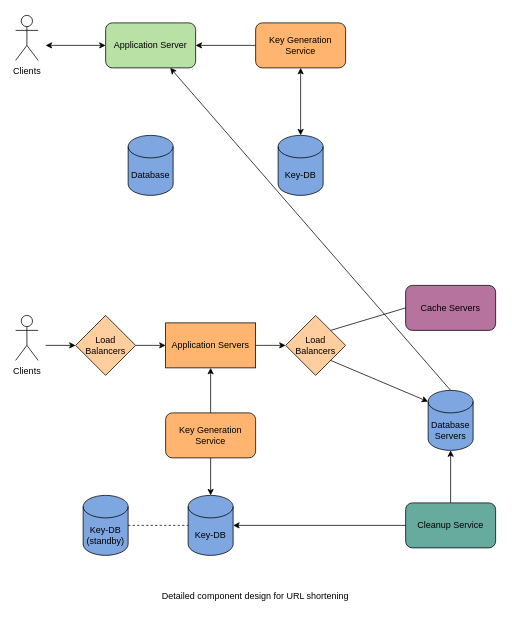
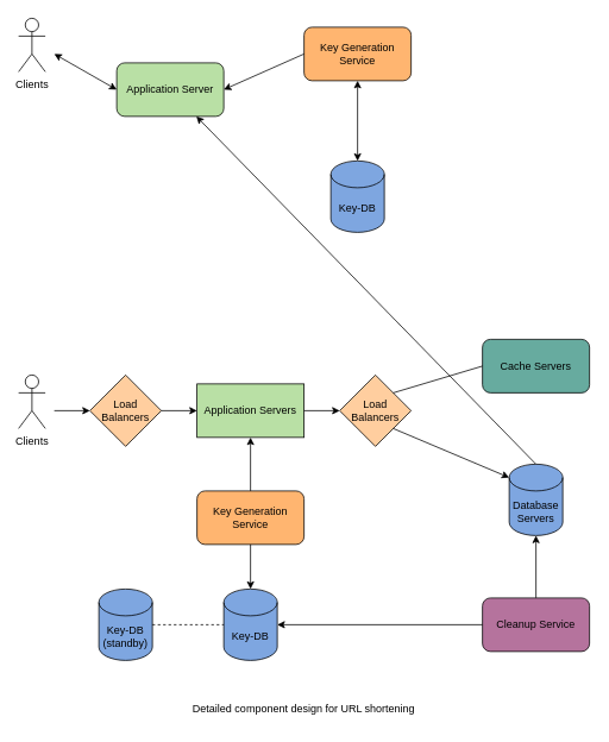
  <mxCell id="0" />
  <mxCell id="1" parent="0" />
  <mxCell id="2" value="Clients" style="shape=umlActor;verticalLabelPosition=bottom;verticalAlign=top;html=1;outlineConnect=0;" parent="1" vertex="1"><mxGeometry x="20" y="20" width="30" height="60" as="geometry" /></mxCell>
- <mxCell id="3" value="Application Server" style="rounded=1;whiteSpace=wrap;html=1;fillColor=#B9E0A5;" parent="1" vertex="1"><mxGeometry x="140" y="30" width="120" height="60" as="geometry" /></mxCell>
+ <mxCell id="3" value="Application Server" style="rounded=1;whiteSpace=wrap;html=1;fillColor=#B9E0A5;" parent="1" vertex="1"><mxGeometry x="130" y="70" width="120" height="60" as="geometry" /></mxCell>
  <mxCell id="4" value="Key Generation Service" style="rounded=1;whiteSpace=wrap;html=1;fillColor=#FFB570;" parent="1" vertex="1"><mxGeometry x="340" y="30" width="120" height="60" as="geometry" /></mxCell>
- <mxCell id="5" value="Database" style="shape=cylinder3;whiteSpace=wrap;html=1;boundedLbl=1;backgroundOutline=1;size=15;fillColor=#7EA6E0;strokeColor=#000000;" parent="1" vertex="1"><mxGeometry x="170" y="180" width="60" height="80" as="geometry" /></mxCell>
  <mxCell id="6" value="Key-DB" style="shape=cylinder3;whiteSpace=wrap;html=1;boundedLbl=1;backgroundOutline=1;size=15;fillColor=#7EA6E0;" parent="1" vertex="1"><mxGeometry x="370" y="180" width="60" height="80" as="geometry" /></mxCell>
  <mxCell id="7" value="" style="endArrow=classic;startArrow=classic;html=1;rounded=0;entryX=0;entryY=0.5;entryDx=0;entryDy=0;" parent="1" target="3" edge="1"><mxGeometry width="50" height="50" relative="1" as="geometry"><mxPoint x="60" y="60" as="sourcePoint" /><mxPoint x="290" y="310" as="targetPoint" /></mxGeometry></mxCell>
  <mxCell id="8" value="" style="endArrow=classic;startArrow=classic;html=1;rounded=0;entryX=0.5;entryY=1;entryDx=0;entryDy=0;exitX=0.5;exitY=0;exitDx=0;exitDy=0;exitPerimeter=0;" parent="1" source="6" target="4" edge="1"><mxGeometry width="50" height="50" relative="1" as="geometry"><mxPoint x="80" y="80" as="sourcePoint" /><mxPoint x="160" y="80" as="targetPoint" /></mxGeometry></mxCell>
  <mxCell id="9" value="" style="endArrow=classic;html=1;rounded=0;entryX=1;entryY=0.5;entryDx=0;entryDy=0;exitX=0;exitY=0.5;exitDx=0;exitDy=0;" parent="1" source="4" target="3" edge="1"><mxGeometry width="50" height="50" relative="1" as="geometry"><mxPoint x="240" y="360" as="sourcePoint" /><mxPoint x="290" y="310" as="targetPoint" /></mxGeometry></mxCell>
  <mxCell id="10" value="Clients" style="shape=umlActor;verticalLabelPosition=bottom;verticalAlign=top;html=1;outlineConnect=0;" parent="1" vertex="1"><mxGeometry x="20" y="420" width="30" height="60" as="geometry" /></mxCell>
  <mxCell id="11" value="Load Balancers" style="rhombus;whiteSpace=wrap;html=1;fillColor=#FFCE9F;" parent="1" vertex="1"><mxGeometry x="100" y="420" width="80" height="80" as="geometry" /></mxCell>
  <mxCell id="12" value="Load Balancers" style="rhombus;whiteSpace=wrap;html=1;fillColor=#FFCE9F;" parent="1" vertex="1"><mxGeometry x="380" y="420" width="80" height="80" as="geometry" /></mxCell>
- <mxCell id="13" value="Cache Servers" style="rounded=1;whiteSpace=wrap;html=1;fillColor=#b5739d;" parent="1" vertex="1"><mxGeometry x="540" y="380" width="120" height="60" as="geometry" /></mxCell>
- <mxCell id="14" value="Application Servers" style="rounded=0;whiteSpace=wrap;html=1;fillColor=#ffb570;" parent="1" vertex="1"><mxGeometry x="220" y="430" width="120" height="60" as="geometry" /></mxCell>
+ <mxCell id="13" value="Cache Servers" style="rounded=1;whiteSpace=wrap;html=1;fillColor=#67AB9F;" parent="1" vertex="1"><mxGeometry x="540" y="380" width="120" height="60" as="geometry" /></mxCell>
+ <mxCell id="14" value="Application Servers" style="rounded=0;whiteSpace=wrap;html=1;fillColor=#B9E0A5;" parent="1" vertex="1"><mxGeometry x="220" y="430" width="120" height="60" as="geometry" /></mxCell>
  <mxCell id="15" value="Key-DB" style="shape=cylinder3;whiteSpace=wrap;html=1;boundedLbl=1;backgroundOutline=1;size=15;fillColor=#7EA6E0;" parent="1" vertex="1"><mxGeometry x="250" y="660" width="60" height="80" as="geometry" /></mxCell>
  <mxCell id="16" value="Key-DB (standby)" style="shape=cylinder3;whiteSpace=wrap;html=1;boundedLbl=1;backgroundOutline=1;size=15;fillColor=#7EA6E0;" parent="1" vertex="1"><mxGeometry x="110" y="660" width="60" height="80" as="geometry" /></mxCell>
- <mxCell id="17" value="Cleanup Service" style="rounded=1;whiteSpace=wrap;html=1;fillColor=#67ab9f;" parent="1" vertex="1"><mxGeometry x="540" y="670" width="120" height="60" as="geometry" /></mxCell>
+ <mxCell id="17" value="Cleanup Service" style="rounded=1;whiteSpace=wrap;html=1;fillColor=#B5739D;" parent="1" vertex="1"><mxGeometry x="540" y="670" width="120" height="60" as="geometry" /></mxCell>
  <mxCell id="18" value="Key Generation Service" style="rounded=1;whiteSpace=wrap;html=1;fillColor=#FFB570;" parent="1" vertex="1"><mxGeometry x="220" y="550" width="120" height="60" as="geometry" /></mxCell>
  <mxCell id="19" value="" style="endArrow=classic;html=1;rounded=0;entryX=0;entryY=0.5;entryDx=0;entryDy=0;" parent="1" target="11" edge="1"><mxGeometry width="50" height="50" relative="1" as="geometry"><mxPoint x="60" y="460" as="sourcePoint" /><mxPoint x="270" y="70" as="targetPoint" /></mxGeometry></mxCell>
  <mxCell id="20" value="" style="endArrow=classic;html=1;rounded=0;entryX=0;entryY=0.5;entryDx=0;entryDy=0;exitX=1;exitY=0.5;exitDx=0;exitDy=0;" parent="1" source="11" target="14" edge="1"><mxGeometry width="50" height="50" relative="1" as="geometry"><mxPoint x="70" y="470" as="sourcePoint" /><mxPoint x="110" y="470" as="targetPoint" /></mxGeometry></mxCell>
  <mxCell id="21" value="" style="endArrow=classic;html=1;rounded=0;entryX=0;entryY=0.5;entryDx=0;entryDy=0;exitX=1;exitY=0.5;exitDx=0;exitDy=0;" parent="1" source="14" target="12" edge="1"><mxGeometry width="50" height="50" relative="1" as="geometry"><mxPoint x="80" y="480" as="sourcePoint" /><mxPoint x="120" y="480" as="targetPoint" /></mxGeometry></mxCell>
  <mxCell id="22" value="Database Servers" style="shape=cylinder3;whiteSpace=wrap;html=1;boundedLbl=1;backgroundOutline=1;size=15;fillColor=#7EA6E0;" parent="1" vertex="1"><mxGeometry x="570" y="520" width="60" height="80" as="geometry" /></mxCell>
  <mxCell id="23" value="" style="endArrow=classic;html=1;rounded=0;entryX=0;entryY=0;entryDx=0;entryDy=15;exitX=1;exitY=1;exitDx=0;exitDy=0;entryPerimeter=0;" parent="1" source="12" target="22" edge="1"><mxGeometry width="50" height="50" relative="1" as="geometry"><mxPoint x="350" y="470" as="sourcePoint" /><mxPoint x="390" y="470" as="targetPoint" /></mxGeometry></mxCell>
  <mxCell id="24" value="" style="endArrow=classic;html=1;rounded=0;exitX=0.5;exitY=0;exitDx=0;exitDy=0;exitPerimeter=0;" parent="1" source="22" target="3" edge="1"><mxGeometry width="50" height="50" relative="1" as="geometry"><mxPoint x="360" y="480" as="sourcePoint" /><mxPoint x="400" y="480" as="targetPoint" /></mxGeometry></mxCell>
  <mxCell id="25" value="" style="endArrow=classic;html=1;rounded=0;entryX=0.5;entryY=1;entryDx=0;entryDy=0;exitX=0.5;exitY=0;exitDx=0;exitDy=0;entryPerimeter=0;" parent="1" source="17" target="22" edge="1"><mxGeometry width="50" height="50" relative="1" as="geometry"><mxPoint x="370" y="490" as="sourcePoint" /><mxPoint x="410" y="490" as="targetPoint" /></mxGeometry></mxCell>
  <mxCell id="26" value="" style="endArrow=classic;html=1;rounded=0;entryX=1;entryY=0.5;entryDx=0;entryDy=0;exitX=0;exitY=0.5;exitDx=0;exitDy=0;entryPerimeter=0;" parent="1" source="17" target="15" edge="1"><mxGeometry width="50" height="50" relative="1" as="geometry"><mxPoint x="380" y="500" as="sourcePoint" /><mxPoint x="420" y="500" as="targetPoint" /></mxGeometry></mxCell>
  <mxCell id="27" value="" style="endArrow=none;dashed=1;html=1;rounded=0;entryX=0;entryY=0.5;entryDx=0;entryDy=0;entryPerimeter=0;exitX=1;exitY=0.5;exitDx=0;exitDy=0;exitPerimeter=0;" parent="1" source="16" target="15" edge="1"><mxGeometry width="50" height="50" relative="1" as="geometry"><mxPoint x="140" y="820" as="sourcePoint" /><mxPoint x="190" y="770" as="targetPoint" /></mxGeometry></mxCell>
  <mxCell id="28" value="" style="endArrow=none;html=1;rounded=0;entryX=0;entryY=0.5;entryDx=0;entryDy=0;exitX=1;exitY=0;exitDx=0;exitDy=0;" parent="1" source="12" target="13" edge="1"><mxGeometry width="50" height="50" relative="1" as="geometry"><mxPoint x="410" y="400" as="sourcePoint" /><mxPoint x="460" y="350" as="targetPoint" /></mxGeometry></mxCell>
  <mxCell id="29" value="" style="endArrow=classic;html=1;rounded=0;entryX=0.5;entryY=1;entryDx=0;entryDy=0;exitX=0.5;exitY=0;exitDx=0;exitDy=0;" parent="1" source="18" target="14" edge="1"><mxGeometry width="50" height="50" relative="1" as="geometry"><mxPoint x="190" y="470" as="sourcePoint" /><mxPoint x="230" y="470" as="targetPoint" /></mxGeometry></mxCell>
  <mxCell id="30" value="" style="endArrow=classic;html=1;rounded=0;entryX=0.5;entryY=0;entryDx=0;entryDy=0;exitX=0.5;exitY=1;exitDx=0;exitDy=0;entryPerimeter=0;" parent="1" source="18" target="15" edge="1"><mxGeometry width="50" height="50" relative="1" as="geometry"><mxPoint x="200" y="480" as="sourcePoint" /><mxPoint x="240" y="480" as="targetPoint" /></mxGeometry></mxCell>
  <mxCell id="31" value="Detailed component design for URL shortening" style="text;html=1;strokeColor=none;fillColor=none;align=center;verticalAlign=middle;whiteSpace=wrap;rounded=0;" parent="1" vertex="1"><mxGeometry x="210" y="780" width="260" height="30" as="geometry" /></mxCell>
